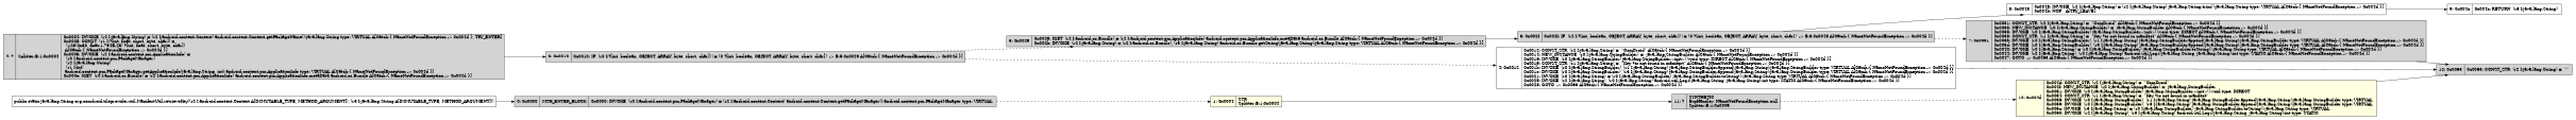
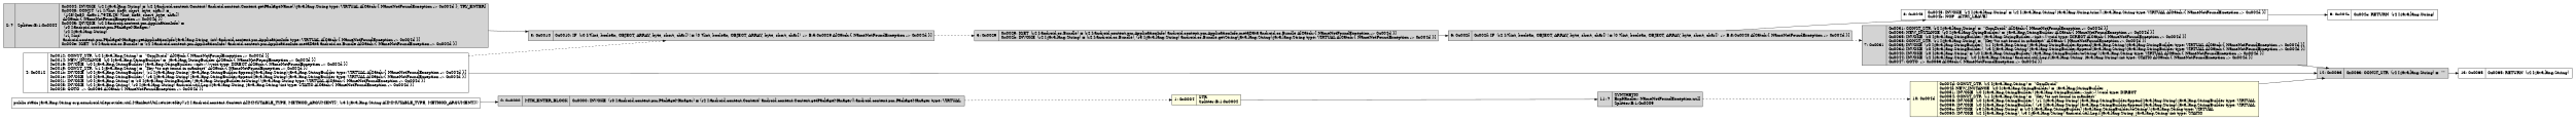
  digraph {
    rankdir=LR
    node [fillcolor=lightgrey shape=record style=filled]
    n1 [label="{0\:\ 0x0000|MTH_ENTER_BLOCK\l|0x0000: INVOKE  (r0 I:android.content.pm.PackageManager) = (r2 I:android.content.Context) android.content.Context.getPackageManager():android.content.pm.PackageManager type: VIRTUAL \l}"]
    n2 [fillcolor=lightyellow label="{1\:\ 0x0004|STR\lSplitter:B:1:0x0004\l}"]
    n3 [label="{11\:\ ?|SYNTHETIC\lExcHandler: NameNotFoundException null\lSplitter:B:1:0x0009\l}"]
    n4 [label="{2\:\ ?|Splitter:B:1:0x0004\l|0x0004: INVOKE  (r2 I:java.lang.String) = (r2 I:android.content.Context) android.content.Context.getPackageName():java.lang.String type: VIRTUAL A[Catch:\{ NameNotFoundException \-\> 0x004d \}, TRY_ENTER]\l0x0008: CONST  (r1 I:?[int, float, short, byte, char]) = \l  (128(0x80, float:1.794E\-43) ?[int, float, short, byte, char])\l A[Catch:\{ NameNotFoundException \-\> 0x004d \}]\l0x000a: INVOKE  (r2 I:android.content.pm.ApplicationInfo) = \l  (r0 I:android.content.pm.PackageManager)\l  (r2 I:java.lang.String)\l  (r1 I:int)\l android.content.pm.PackageManager.getApplicationInfo(java.lang.String, int):android.content.pm.ApplicationInfo type: VIRTUAL A[Catch:\{ NameNotFoundException \-\> 0x004d \}]\l0x000e: IGET  (r0 I:android.os.Bundle) = (r2 I:android.content.pm.ApplicationInfo) android.content.pm.ApplicationInfo.metaData android.os.Bundle A[Catch:\{ NameNotFoundException \-\> 0x004d \}]\l}"]
    n5 [label="{3\:\ 0x0010|0x0010: IF  (r0 I:?[int, boolean, OBJECT, ARRAY, byte, short, char]) != (0 ?[int, boolean, OBJECT, ARRAY, byte, short, char])  \-\> B:5:0x0029 A[Catch:\{ NameNotFoundException \-\> 0x004d \}]\l}"]
    n6 [fillcolor=lightyellow label="{10\:\ 0x004d|0x004d: CONST_STR  (r2 I:java.lang.String) =  \"OsmDroid\" \l0x004f: NEW_INSTANCE  (r0 I:java.lang.StringBuilder) =  java.lang.StringBuilder \l0x0051: INVOKE  (r0 I:java.lang.StringBuilder) java.lang.StringBuilder.\<init\>():void type: DIRECT \l0x0054: CONST_STR  (r1 I:java.lang.String) =  \"Key %s not found in manifest\" \l0x0056: INVOKE  (r0 I:java.lang.StringBuilder), (r1 I:java.lang.String) java.lang.StringBuilder.append(java.lang.String):java.lang.StringBuilder type: VIRTUAL \l0x0059: INVOKE  (r0 I:java.lang.StringBuilder), (r3 I:java.lang.String) java.lang.StringBuilder.append(java.lang.String):java.lang.StringBuilder type: VIRTUAL \l0x005c: INVOKE  (r3 I:java.lang.String) = (r0 I:java.lang.StringBuilder) java.lang.StringBuilder.toString():java.lang.String type: VIRTUAL \l0x0060: INVOKE  (r2 I:java.lang.String), (r3 I:java.lang.String) android.util.Log.i(java.lang.String, java.lang.String):int type: STATIC \l}"]
    n7 [fillcolor=white label="{4\:\ 0x0012|0x0012: CONST_STR  (r2 I:java.lang.String) =  \"OsmDroid\" A[Catch:\{ NameNotFoundException \-\> 0x004d \}]\l0x0014: NEW_INSTANCE  (r0 I:java.lang.StringBuilder) =  java.lang.StringBuilder A[Catch:\{ NameNotFoundException \-\> 0x004d \}]\l0x0016: INVOKE  (r0 I:java.lang.StringBuilder) java.lang.StringBuilder.\<init\>():void type: DIRECT A[Catch:\{ NameNotFoundException \-\> 0x004d \}]\l0x0019: CONST_STR  (r1 I:java.lang.String) =  \"Key %s not found in manifest\" A[Catch:\{ NameNotFoundException \-\> 0x004d \}]\l0x001b: INVOKE  (r0 I:java.lang.StringBuilder), (r1 I:java.lang.String) java.lang.StringBuilder.append(java.lang.String):java.lang.StringBuilder type: VIRTUAL A[Catch:\{ NameNotFoundException \-\> 0x004d \}]\l0x001e: INVOKE  (r0 I:java.lang.StringBuilder), (r3 I:java.lang.String) java.lang.StringBuilder.append(java.lang.String):java.lang.StringBuilder type: VIRTUAL A[Catch:\{ NameNotFoundException \-\> 0x004d \}]\l0x0021: INVOKE  (r0 I:java.lang.String) = (r0 I:java.lang.StringBuilder) java.lang.StringBuilder.toString():java.lang.String type: VIRTUAL A[Catch:\{ NameNotFoundException \-\> 0x004d \}]\l0x0025: INVOKE  (r2 I:java.lang.String), (r0 I:java.lang.String) android.util.Log.i(java.lang.String, java.lang.String):int type: STATIC A[Catch:\{ NameNotFoundException \-\> 0x004d \}]\l0x0028: GOTO  \-\> 0x0063 A[Catch:\{ NameNotFoundException \-\> 0x004d \}]\l}"]
    n8 [label="{5\:\ 0x0029|0x0029: IGET  (r2 I:android.os.Bundle) = (r2 I:android.content.pm.ApplicationInfo) android.content.pm.ApplicationInfo.metaData android.os.Bundle A[Catch:\{ NameNotFoundException \-\> 0x004d \}]\l0x002b: INVOKE  (r2 I:java.lang.String) = (r2 I:android.os.Bundle), (r3 I:java.lang.String) android.os.Bundle.getString(java.lang.String):java.lang.String type: VIRTUAL A[Catch:\{ NameNotFoundException \-\> 0x004d \}]\l}"]
    n9 [label="{12\:\ 0x0063|0x0063: CONST_STR  (r2 I:java.lang.String) =  \"\" \l}"]
    n10 [label="{6\:\ 0x002f|0x002f: IF  (r2 I:?[int, boolean, OBJECT, ARRAY, byte, short, char]) != (0 ?[int, boolean, OBJECT, ARRAY, byte, short, char])  \-\> B:8:0x0048 A[Catch:\{ NameNotFoundException \-\> 0x004d \}]\l}"]
+   n11 [fillcolor=white label="{13\:\ 0x0065|0x0065: RETURN  (r2 I:java.lang.String) \l}"]
    n12 [label="{7\:\ 0x0031|0x0031: CONST_STR  (r2 I:java.lang.String) =  \"OsmDroid\" A[Catch:\{ NameNotFoundException \-\> 0x004d \}]\l0x0033: NEW_INSTANCE  (r0 I:java.lang.StringBuilder) =  java.lang.StringBuilder A[Catch:\{ NameNotFoundException \-\> 0x004d \}]\l0x0035: INVOKE  (r0 I:java.lang.StringBuilder) java.lang.StringBuilder.\<init\>():void type: DIRECT A[Catch:\{ NameNotFoundException \-\> 0x004d \}]\l0x0038: CONST_STR  (r1 I:java.lang.String) =  \"Key %s not found in manifest\" A[Catch:\{ NameNotFoundException \-\> 0x004d \}]\l0x003a: INVOKE  (r0 I:java.lang.StringBuilder), (r1 I:java.lang.String) java.lang.StringBuilder.append(java.lang.String):java.lang.StringBuilder type: VIRTUAL A[Catch:\{ NameNotFoundException \-\> 0x004d \}]\l0x003d: INVOKE  (r0 I:java.lang.StringBuilder), (r3 I:java.lang.String) java.lang.StringBuilder.append(java.lang.String):java.lang.StringBuilder type: VIRTUAL A[Catch:\{ NameNotFoundException \-\> 0x004d \}]\l0x0040: INVOKE  (r0 I:java.lang.String) = (r0 I:java.lang.StringBuilder) java.lang.StringBuilder.toString():java.lang.String type: VIRTUAL A[Catch:\{ NameNotFoundException \-\> 0x004d \}]\l0x0044: INVOKE  (r2 I:java.lang.String), (r0 I:java.lang.String) android.util.Log.i(java.lang.String, java.lang.String):int type: STATIC A[Catch:\{ NameNotFoundException \-\> 0x004d \}]\l0x0047: GOTO  \-\> 0x0063 A[Catch:\{ NameNotFoundException \-\> 0x004d \}]\l}"]
    n13 [fillcolor=white label="{8\:\ 0x0048|0x0048: INVOKE  (r2 I:java.lang.String) = (r2 I:java.lang.String) java.lang.String.trim():java.lang.String type: VIRTUAL A[Catch:\{ NameNotFoundException \-\> 0x004d \}]\l0x004b: NOP   A[TRY_LEAVE]\l}"]
-   n14 [fillcolor=white label="{9\:\ 0x004c|0x004c: RETURN  (r6 I:java.lang.String) \l}"]
+   n14 [fillcolor=white label="{9\:\ 0x004c|0x004c: RETURN  (r2 I:java.lang.String) \l}"]
    n15 [fillcolor=white label="{public static java.lang.String org.osmdroid.tileprovider.util.ManifestUtil.retrieveKey((r2 I:android.content.Context A[IMMUTABLE_TYPE, METHOD_ARGUMENT]), (r3 I:java.lang.String A[IMMUTABLE_TYPE, METHOD_ARGUMENT])) }"]
    n1 -> n2 [style=dashed]
    n2 -> n3
    n3 -> n6 [style=dashed]
    n4 -> n5
-   n5 -> n7 [style=dashed]
+   n7 -> n5 [style=dashed]
    n5 -> n8 [style=dashed]
    n6 -> n9
    n7 -> n9
    n8 -> n10
+   n9 -> n11
    n10 -> n12 [style=dashed]
    n10 -> n13
    n12 -> n9
    n13 -> n14
    n15 -> n1
  }
